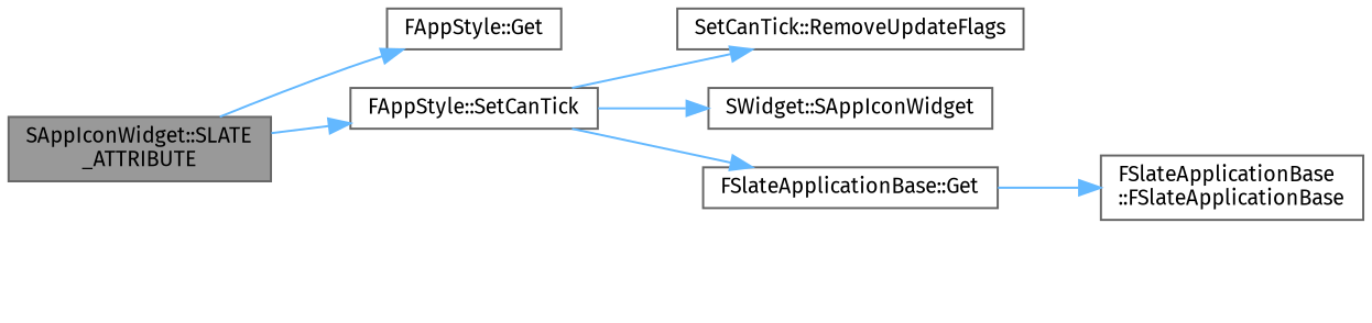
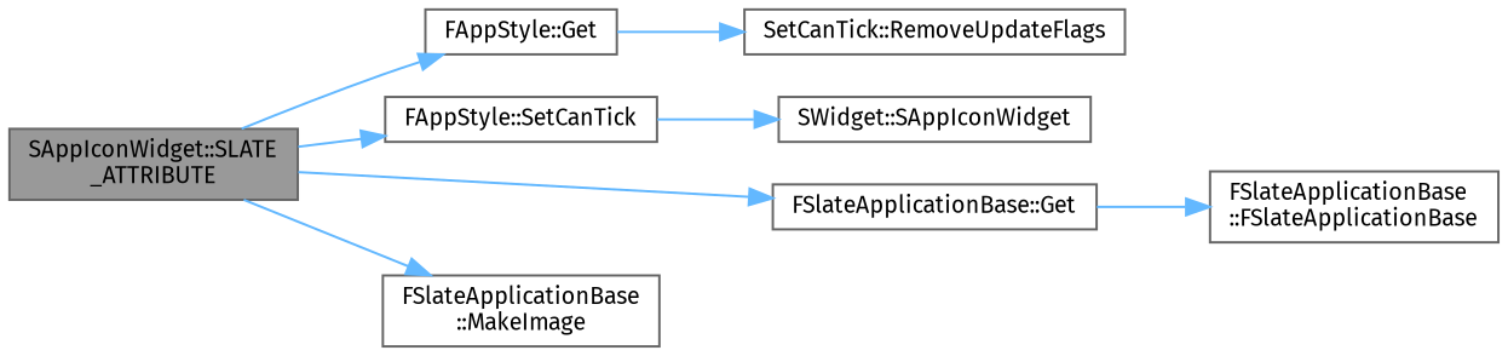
  digraph {
    fontname="Fira Sans"
    rankdir=LR
    node [color=grey40 fillcolor=white fontname="Fira Sans" fontsize=10 shape=box style=filled]
    edge [color=steelblue1 fontname="Fira Sans" fontsize=10 labelfontname=Helvetica labelfontsize=10 style=solid]
    n1 [color=gray40 fillcolor=grey60 fontcolor=black height=0.2 label="SAppIconWidget::SLATE\l_ATTRIBUTE" width=0.4]
    n2 [height=0.2 label="FAppStyle::Get" width=0.4]
    n3 [height=0.2 label="FSlateApplicationBase::Get" width=0.4]
+   n4 [height=0.2 label="FSlateApplicationBase\l::MakeImage" width=0.4]
    n5 [height=0.2 label="FAppStyle::SetCanTick" width=0.4]
    n6 [height=0.2 label="FSlateApplicationBase\l::FSlateApplicationBase" width=0.4]
    n7 [height=0.2 label="SWidget::SAppIconWidget" width=0.4]
    n8 [height=0.2 label="SetCanTick::RemoveUpdateFlags" width=0.4]
    n1 -> n2
-   n5 -> n3
+   n1 -> n3
+   n1 -> n4
    n1 -> n5
    n3 -> n6
    n5 -> n7
-   n5 -> n8
+   n2 -> n8
  }
